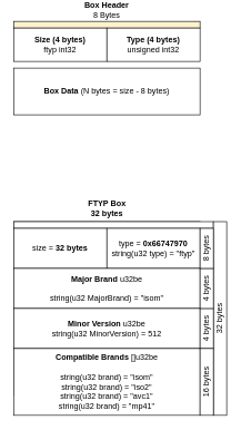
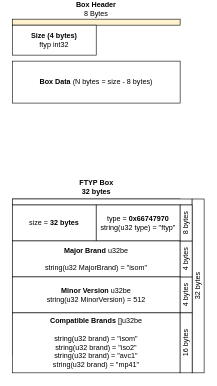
  <mxCell id="0" />
  <mxCell id="1" parent="0" />
  <mxCell id="2" style="edgeStyle=orthogonalEdgeStyle;rounded=0;orthogonalLoop=1;jettySize=auto;html=1;exitX=0.5;exitY=1;exitDx=0;exitDy=0;" parent="1" edge="1"><mxGeometry relative="1" as="geometry"><mxPoint x="105" y="130" as="sourcePoint" /><mxPoint x="105" y="130" as="targetPoint" /></mxGeometry></mxCell>
  <mxCell id="3" value="&lt;div&gt;&lt;b&gt;Box Header&lt;br&gt;&lt;/b&gt;8 Bytes&lt;b&gt;&lt;br&gt;&lt;/b&gt;&lt;/div&gt;&lt;br&gt;&lt;br&gt;&lt;br&gt;" style="rounded=0;whiteSpace=wrap;html=1;fillColor=#fff2cc;" parent="1" vertex="1"><mxGeometry x="20" y="20" width="280" height="10" as="geometry" /></mxCell>
  <mxCell id="4" value="&lt;b&gt;Size (4 bytes)&lt;/b&gt;&lt;br&gt;ftyp int32" style="rounded=0;whiteSpace=wrap;html=1;" parent="1" vertex="1"><mxGeometry x="20" y="30" width="140" height="50" as="geometry" /></mxCell>
- <mxCell id="5" value="&lt;b&gt;Type (4 bytes)&lt;/b&gt;&lt;br&gt;unsigned int32" style="rounded=0;whiteSpace=wrap;html=1;" parent="1" vertex="1"><mxGeometry x="160" y="30" width="140" height="50" as="geometry" /></mxCell>
  <mxCell id="6" value="&lt;b&gt;Box Data &lt;/b&gt;(N bytes = size - 8 bytes)" style="rounded=0;whiteSpace=wrap;html=1;" parent="1" vertex="1"><mxGeometry x="20" y="90" width="280" height="70" as="geometry" /></mxCell>
  <mxCell id="7" value="" style="rounded=0;whiteSpace=wrap;html=1;" parent="1" vertex="1"><mxGeometry x="20" y="320" width="280" height="260" as="geometry" /></mxCell>
  <mxCell id="8" value="&lt;div&gt;&lt;b&gt;FTYP Box&lt;/b&gt;&lt;/div&gt;&lt;div&gt;&lt;b&gt;32 bytes&lt;br&gt;&lt;/b&gt;&lt;/div&gt;" style="text;html=1;align=center;verticalAlign=middle;resizable=0;points=[];autosize=1;" parent="1" vertex="1"><mxGeometry x="125" y="285" width="70" height="30" as="geometry" /></mxCell>
  <mxCell id="9" value="" style="rounded=0;whiteSpace=wrap;html=1;" parent="1" vertex="1"><mxGeometry x="20" y="320" width="300" height="10" as="geometry" /></mxCell>
  <mxCell id="10" value="size = &lt;b&gt;32 bytes&lt;/b&gt;" style="rounded=0;whiteSpace=wrap;html=1;" parent="1" vertex="1"><mxGeometry x="20" y="330" width="140" height="60" as="geometry" /></mxCell>
  <mxCell id="11" value="&lt;div&gt;type = &lt;b&gt;&lt;span class=&quot;pl-c1&quot;&gt;0x66747970&lt;/span&gt;&lt;/b&gt;&lt;/div&gt;&lt;div&gt;&lt;span class=&quot;pl-c1&quot;&gt;string(u32 type) = &quot;ftyp&quot;&lt;/span&gt;&lt;span class=&quot;pl-k&quot;&gt;&lt;/span&gt;&lt;/div&gt;" style="rounded=0;whiteSpace=wrap;html=1;" parent="1" vertex="1"><mxGeometry x="160" y="330" width="140" height="60" as="geometry" /></mxCell>
  <mxCell id="12" value="&lt;div&gt;&lt;b&gt;Major Brand &lt;/b&gt;u32be&lt;/div&gt;&lt;div&gt;&lt;br&gt;&lt;/div&gt;&lt;div&gt;string(u32 MajorBrand) = &quot;isom&quot;&lt;br&gt;&lt;/div&gt;" style="rounded=0;whiteSpace=wrap;html=1;" parent="1" vertex="1"><mxGeometry x="20" y="390" width="280" height="60" as="geometry" /></mxCell>
  <mxCell id="13" value="&lt;div&gt;&lt;b&gt;Minor Version &lt;/b&gt;u32be&lt;/div&gt;&lt;div&gt;string(u32 MinorVersion) = 512&lt;br&gt;&lt;/div&gt;" style="rounded=0;whiteSpace=wrap;html=1;" parent="1" vertex="1"><mxGeometry x="20" y="450" width="280" height="60" as="geometry" /></mxCell>
  <mxCell id="14" value="&lt;div&gt;&lt;b&gt;Compatible Brands &lt;/b&gt;[]u32be&lt;/div&gt;&lt;div&gt;&lt;br&gt;&lt;/div&gt;&lt;div&gt;string(u32 brand) = &quot;isom&quot;&lt;br&gt;&lt;/div&gt;&lt;div&gt;string(u32 brand) = &quot;iso2&quot;&lt;/div&gt;&lt;div&gt;string(u32 brand) = &quot;avc1&quot;&lt;/div&gt;&lt;div&gt;string(u32 brand) = &quot;mp41&quot;&lt;/div&gt;" style="rounded=0;whiteSpace=wrap;html=1;" parent="1" vertex="1"><mxGeometry x="20" y="510" width="280" height="100" as="geometry" /></mxCell>
  <mxCell id="15" value="32 bytes" style="rounded=0;whiteSpace=wrap;html=1;horizontal=0;" parent="1" vertex="1"><mxGeometry x="320" y="320" width="20" height="290" as="geometry" /></mxCell>
  <mxCell id="16" value="&lt;div&gt;4 bytes&lt;/div&gt;" style="rounded=0;whiteSpace=wrap;html=1;horizontal=0;" parent="1" vertex="1"><mxGeometry x="300" y="450" width="20" height="60" as="geometry" /></mxCell>
  <mxCell id="17" value="16 bytes" style="rounded=0;whiteSpace=wrap;html=1;horizontal=0;" parent="1" vertex="1"><mxGeometry x="300" y="510" width="20" height="100" as="geometry" /></mxCell>
  <mxCell id="18" value="&lt;div&gt;4 bytes&lt;/div&gt;" style="rounded=0;whiteSpace=wrap;html=1;horizontal=0;" parent="1" vertex="1"><mxGeometry x="300" y="390" width="20" height="60" as="geometry" /></mxCell>
  <mxCell id="19" value="&lt;div&gt;8 bytes&lt;/div&gt;" style="rounded=0;whiteSpace=wrap;html=1;horizontal=0;" parent="1" vertex="1"><mxGeometry x="300" y="330" width="20" height="60" as="geometry" /></mxCell>
